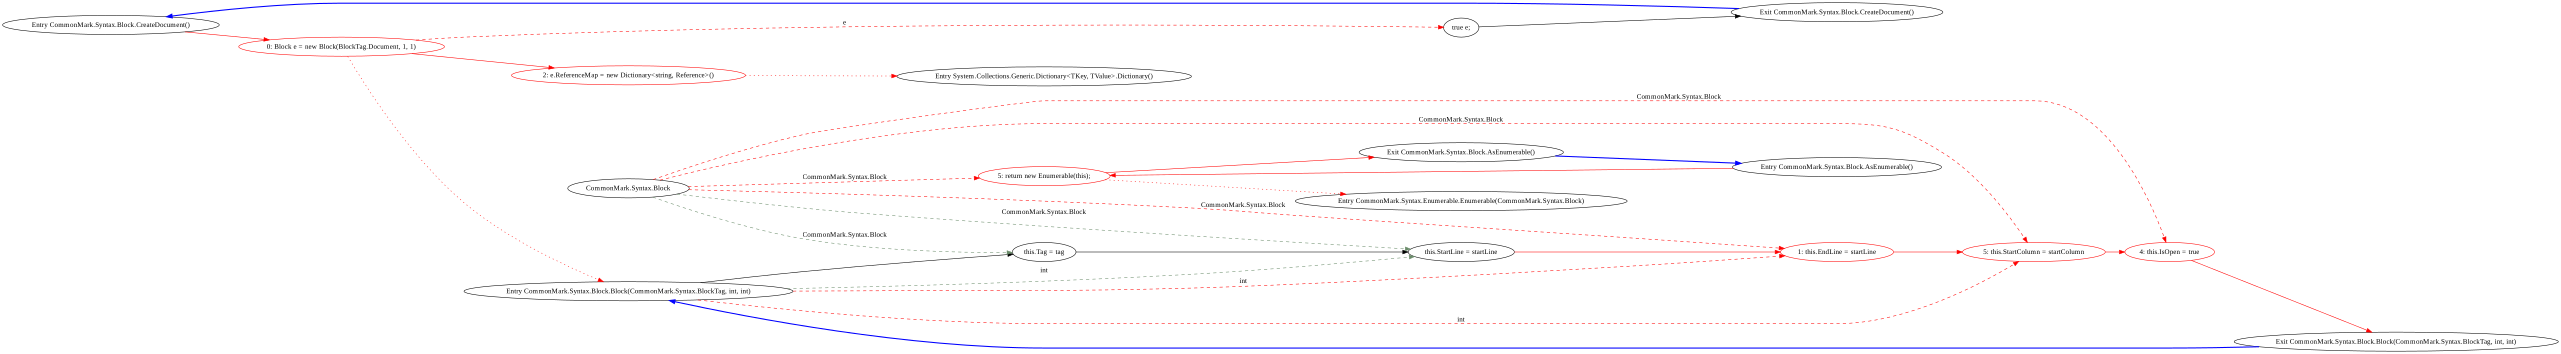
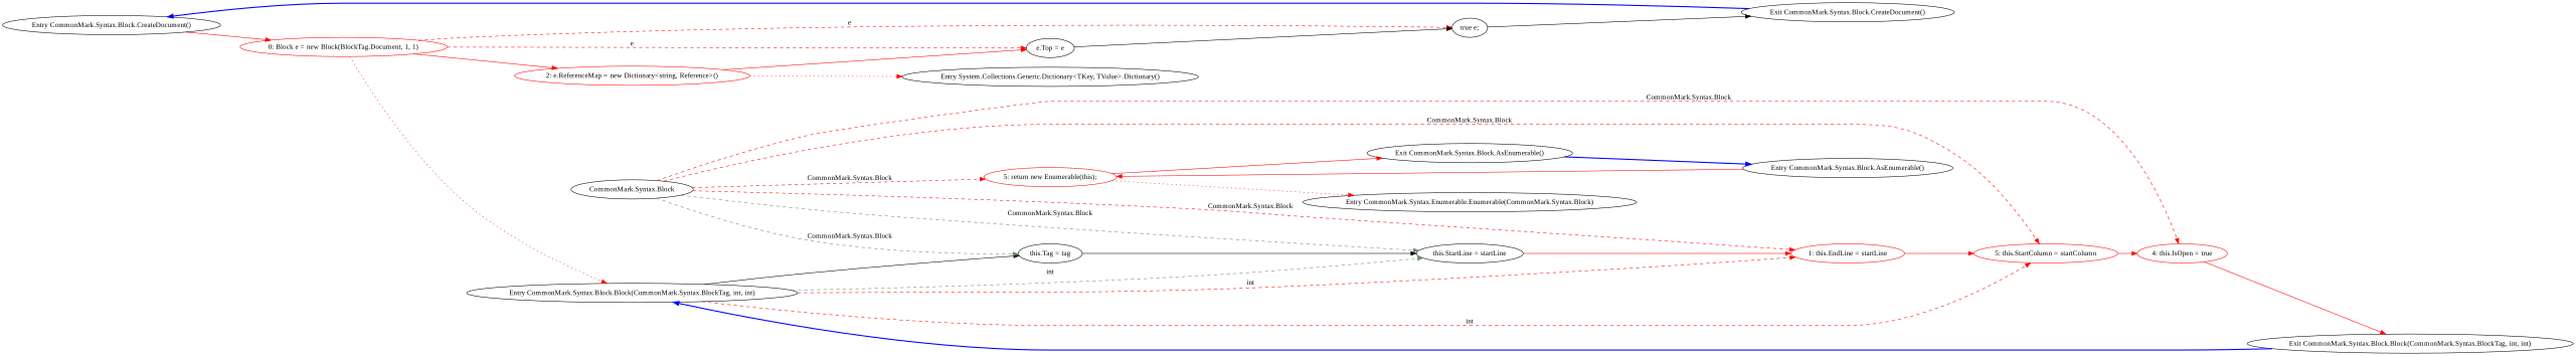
  digraph {
    fontname="Liberation Serif"
    rankdir=LR
    node [cluster="CommonMark.Syntax.Block.Block(CommonMark.Syntax.BlockTag, int, int)" file="Scanner.cs" fontname="Liberation Serif" span="40-40"]
    edge [color=red fontname="Liberation Serif" style=solid]
    n1 [cluster="CommonMark.Syntax.Block.CreateDocument()" label="Entry CommonMark.Syntax.Block.CreateDocument()"]
    n2 [cluster="CommonMark.Syntax.Block.CreateDocument()" color=red community=0 label="0: Block e = new Block(BlockTag.Document, 1, 1)" span="42-42"]
    n3 [cluster="CommonMark.Syntax.Block.CreateDocument()" color=red community=0 label="2: e.ReferenceMap = new Dictionary<string, Reference>()" span="43-43"]
+   n4 [cluster="CommonMark.Syntax.Block.CreateDocument()" label="e.Top = e" span="44-44"]
    n5 [cluster="CommonMark.Syntax.Block.CreateDocument()" label="true e;" span="45-45"]
    n6 [label="Entry CommonMark.Syntax.Block.Block(CommonMark.Syntax.BlockTag, int, int)" span="18-18"]
    n7 [cluster="System.Collections.Generic.Dictionary<TKey, TValue>.Dictionary()" label="Entry System.Collections.Generic.Dictionary<TKey, TValue>.Dictionary()" span="0-0"]
    n8 [cluster="CommonMark.Syntax.Block.CreateDocument()" label="Exit CommonMark.Syntax.Block.CreateDocument()"]
    n9 [label="this.Tag = tag" span="20-20"]
    n10 [label="this.StartLine = startLine" span="21-21"]
    n11 [color=red community=0 label="1: this.EndLine = startLine" span="22-22"]
    n12 [color=red community=0 label="5: this.StartColumn = startColumn" span="23-23"]
    n13 [cluster="CommonMark.Syntax.Enumerable.Enumerable(CommonMark.Syntax.Block)" label="Entry CommonMark.Syntax.Enumerable.Enumerable(CommonMark.Syntax.Block)" span="9-9"]
    n14 [cluster="CommonMark.Syntax.Block.AsEnumerable()" label="Entry CommonMark.Syntax.Block.AsEnumerable()" span="32-32"]
    n15 [cluster="CommonMark.Syntax.Block.AsEnumerable()" color=red community=0 label="5: return new Enumerable(this);" span="34-34"]
    n16 [cluster="CommonMark.Syntax.Block.AsEnumerable()" label="Exit CommonMark.Syntax.Block.AsEnumerable()" span="32-32"]
    n17 [color=red community=0 label="4: this.IsOpen = true" span="24-24"]
    n18 [label="Exit CommonMark.Syntax.Block.Block(CommonMark.Syntax.BlockTag, int, int)" span="18-18"]
    n19 [label="CommonMark.Syntax.Block" cluster="" span=""]
    n1 -> n2
    n2 -> n3
+   n2 -> n4 [label=e style=dashed]
    n2 -> n5 [label=e style=dashed]
    n2 -> n6 [style=dotted]
+   n3 -> n4
    n3 -> n7 [style=dotted]
+   n4 -> n5 [color=""]
    n5 -> n8 [color=""]
    n6 -> n9 [color=""]
    n6 -> n10 [color=darkseagreen4 label=int style=dashed]
    n6 -> n11 [label=int style=dashed]
    n6 -> n12 [label=int style=dashed]
    n8 -> n1 [color=blue style=bold]
    n9 -> n10 [color=""]
    n10 -> n11
    n11 -> n12
    n12 -> n17
    n14 -> n15
    n15 -> n13 [style=dotted]
    n15 -> n16
    n16 -> n14 [color=blue style=bold]
    n17 -> n18
    n18 -> n6 [color=blue style=bold]
    n19 -> n9 [color=darkseagreen4 label="CommonMark.Syntax.Block" style=dashed]
    n19 -> n10 [color=darkseagreen4 label="CommonMark.Syntax.Block" style=dashed]
    n19 -> n11 [label="CommonMark.Syntax.Block" style=dashed]
    n19 -> n12 [label="CommonMark.Syntax.Block" style=dashed]
    n19 -> n15 [label="CommonMark.Syntax.Block" style=dashed]
    n19 -> n17 [label="CommonMark.Syntax.Block" style=dashed]
  }
